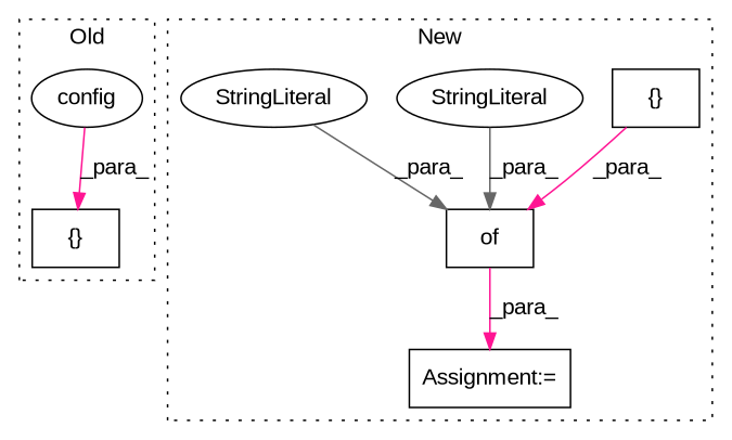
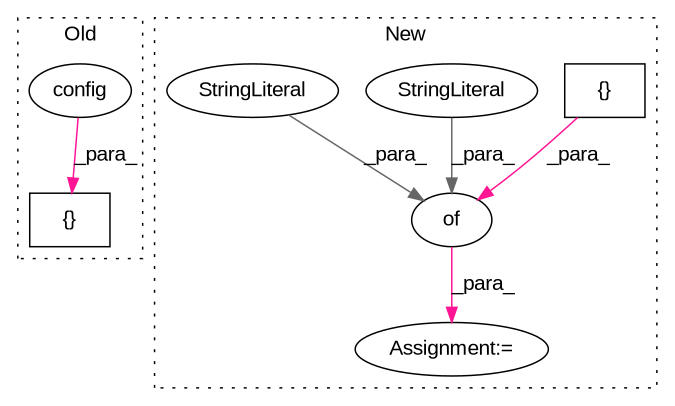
  digraph {
    fontname="Liberation Sans"
    node [a=32 fontname="Liberation Sans" l="1,1" shape=box]
    edge [color=deeppink fontname="Liberation Sans"]
    n1 [l="7,1" label=config s="10047,10069" shape=ellipse]
    n2 [a=4 label="{}" s="10019,10070"]
-   n3 [l="3,1" label=of s="9758,9966"]
+   n3 [l="3,1" label=of s="9758,9966" shape=ellipse]
    n4 [a=4 label="{}" s="9878,9886"]
    n5 [a=45 l=53 label=StringLiteral s=9898 shape=ellipse]
    n6 [a=45 l=14 label=StringLiteral s=9822 shape=ellipse]
-   n7 [a=7 l=1 label="Assignment:=" s=9753]
+   n7 [a=7 l=1 label="Assignment:=" s=9753 shape=ellipse]
    subgraph cluster_1 {
      label=Old
      style=dotted
      n1
      n2
    }
    subgraph cluster_2 {
      label=New
      style=dotted
      n3
      n4
      n5
      n6
      n7
    }
    n1 -> n2 [label=_para_]
    n3 -> n7 [label=_para_]
    n4 -> n3 [label=_para_]
    n5 -> n3 [color=gray40 label=_para_]
    n6 -> n3 [color=gray40 label=_para_]
  }
